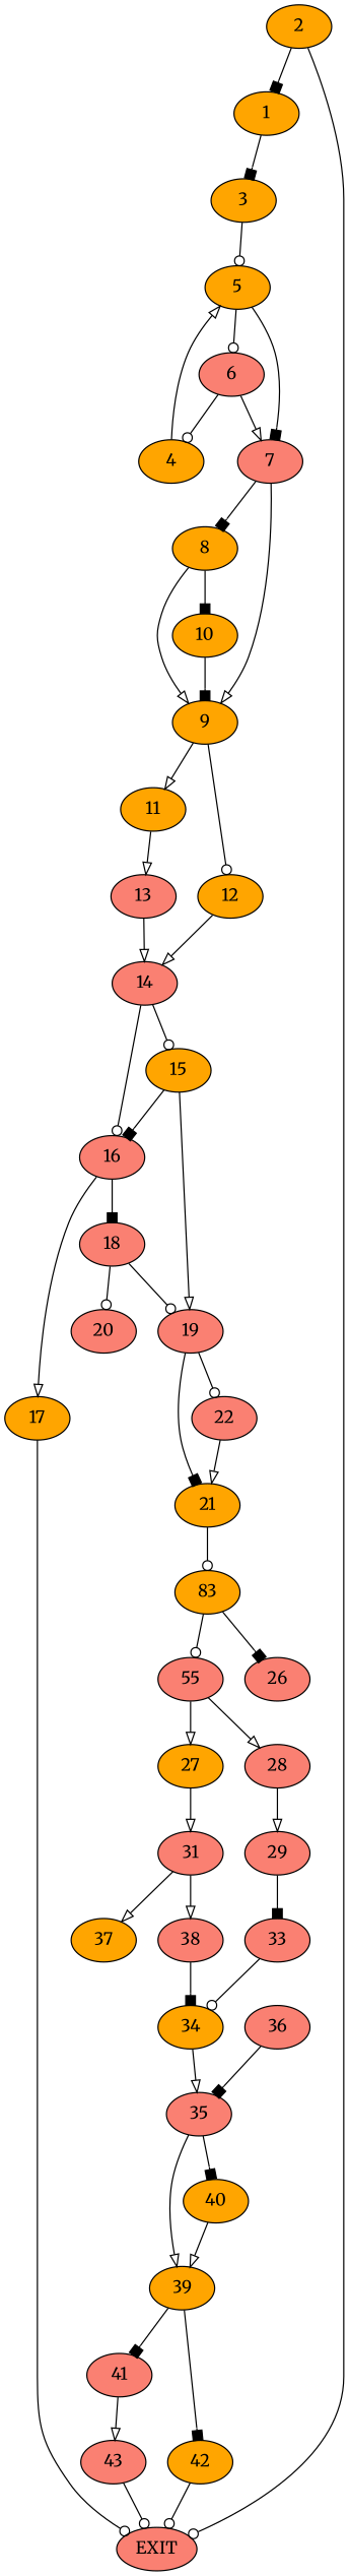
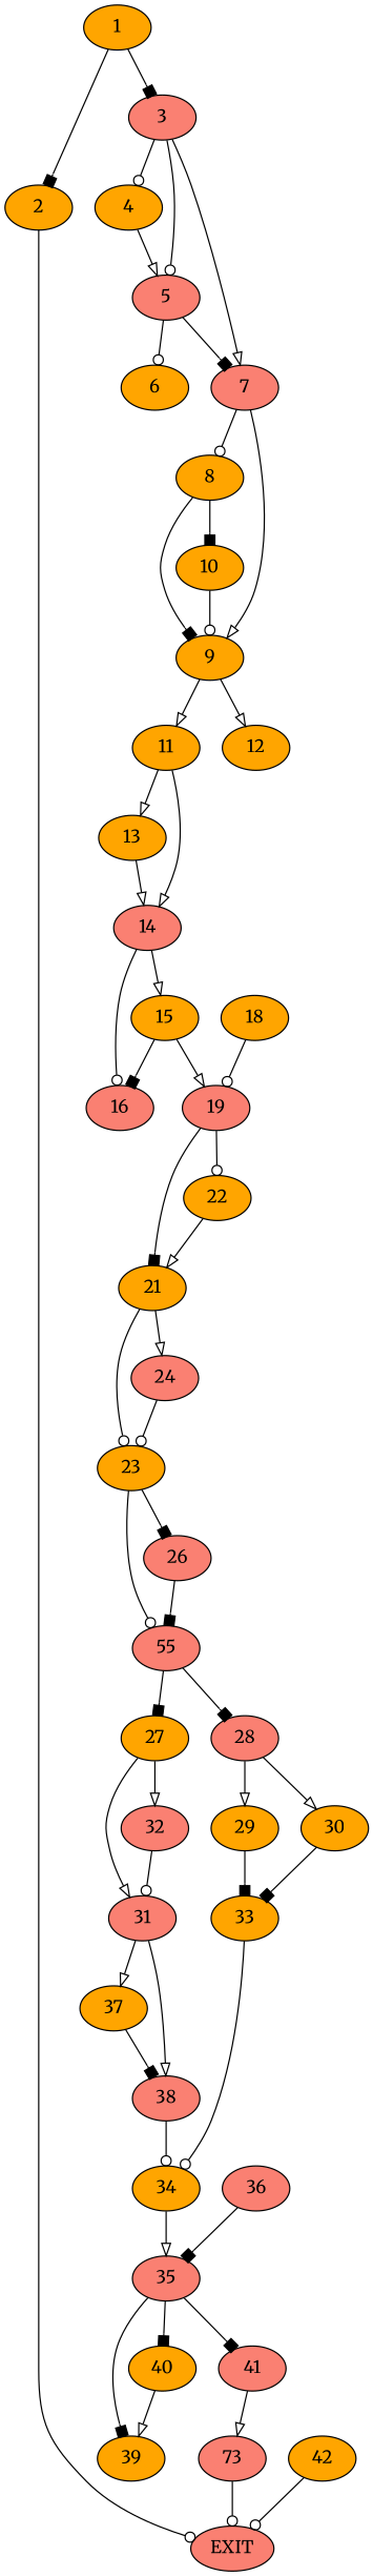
  digraph {
    fontname=Merriweather
    node [fillcolor=orange fontname=Merriweather style=filled]
    edge [arrowhead=onormal fontname=Merriweather]
    1
    2
-   3
+   3 [fillcolor=salmon]
    n4 [fillcolor=salmon label=EXIT]
    4
-   5
-   6 [fillcolor=salmon]
+   5 [fillcolor=salmon]
+   6
    7 [fillcolor=salmon]
    8
    9
    10
    11
    12
-   13 [fillcolor=salmon]
+   13
    14 [fillcolor=salmon]
    15
    16 [fillcolor=salmon]
    19 [fillcolor=salmon]
-   17
-   18 [fillcolor=salmon]
-   20 [fillcolor=salmon]
+   18
    21
-   22 [fillcolor=salmon]
-   23 [label=83]
+   22
+   23
+   24 [fillcolor=salmon]
    n26 [fillcolor=salmon label=55]
    26 [fillcolor=salmon]
    27
    28 [fillcolor=salmon]
    31 [fillcolor=salmon]
-   29 [fillcolor=salmon]
+   32 [fillcolor=salmon]
+   29
+   30
    37
    38 [fillcolor=salmon]
-   33 [fillcolor=salmon]
+   33
    34
    35 [fillcolor=salmon]
    39
    40
    36 [fillcolor=salmon]
    41 [fillcolor=salmon]
    42
-   43 [fillcolor=salmon]
-   2 -> 1 [arrowhead=box]
+   43 [fillcolor=salmon label=73]
+   1 -> 2 [arrowhead=box]
    1 -> 3 [arrowhead=box]
    2 -> n4 [arrowhead=odot]
-   6 -> 4 [arrowhead=odot]
+   3 -> 4 [arrowhead=odot]
    3 -> 5 [arrowhead=odot]
    4 -> 5
    5 -> 6 [arrowhead=odot]
    5 -> 7 [arrowhead=box]
-   6 -> 7
-   7 -> 8 [arrowhead=box]
+   3 -> 7
+   7 -> 8 [arrowhead=odot]
    7 -> 9
-   8 -> 9
+   8 -> 9 [arrowhead=box]
    8 -> 10 [arrowhead=box]
    9 -> 11
-   9 -> 12 [arrowhead=odot]
-   10 -> 9 [arrowhead=box]
+   9 -> 12
+   10 -> 9 [arrowhead=odot]
    11 -> 13
-   12 -> 14
+   11 -> 14
    13 -> 14
-   14 -> 15 [arrowhead=odot]
+   14 -> 15
    14 -> 16 [arrowhead=odot]
    15 -> 16 [arrowhead=box]
    15 -> 19
-   16 -> 17
-   16 -> 18 [arrowhead=box]
    19 -> 21 [arrowhead=box]
    19 -> 22 [arrowhead=odot]
-   17 -> n4 [arrowhead=odot]
    18 -> 19 [arrowhead=odot]
-   18 -> 20 [arrowhead=odot]
    21 -> 23 [arrowhead=odot]
+   21 -> 24
    22 -> 21
    23 -> n26 [arrowhead=odot]
    23 -> 26 [arrowhead=box]
-   n26 -> 27
-   n26 -> 28
+   24 -> 23 [arrowhead=odot]
+   n26 -> 27 [arrowhead=box]
+   n26 -> 28 [arrowhead=box]
+   26 -> n26 [arrowhead=box]
    27 -> 31
+   27 -> 32
    28 -> 29
+   28 -> 30
    31 -> 37
    31 -> 38
+   32 -> 31 [arrowhead=odot]
    29 -> 33 [arrowhead=box]
-   38 -> 34 [arrowhead=box]
+   30 -> 33 [arrowhead=box]
+   37 -> 38 [arrowhead=box]
+   38 -> 34 [arrowhead=odot]
    33 -> 34 [arrowhead=odot]
    34 -> 35
-   35 -> 39
+   35 -> 39 [arrowhead=box]
    35 -> 40 [arrowhead=box]
-   39 -> 41 [arrowhead=box]
-   39 -> 42 [arrowhead=box]
+   35 -> 41 [arrowhead=box]
    40 -> 39
    36 -> 35 [arrowhead=box]
    41 -> 43
    42 -> n4 [arrowhead=odot]
    43 -> n4 [arrowhead=odot]
  }
